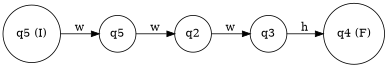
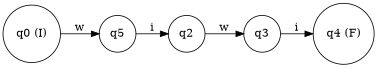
  digraph {
    rankdir=LR
    node [shape=circle]
-   n1 [label="q5 (I)"]
+   n1 [label="q0 (I)"]
    n2 [label=q5]
    n3 [label=q2]
    n4 [label=q3]
    n5 [label="q4 (F)"]
    n1 -> n2 [label=w]
-   n2 -> n3 [label=w]
+   n2 -> n3 [label=i]
    n3 -> n4 [label=w]
-   n4 -> n5 [label=h]
+   n4 -> n5 [label=i]
  }
